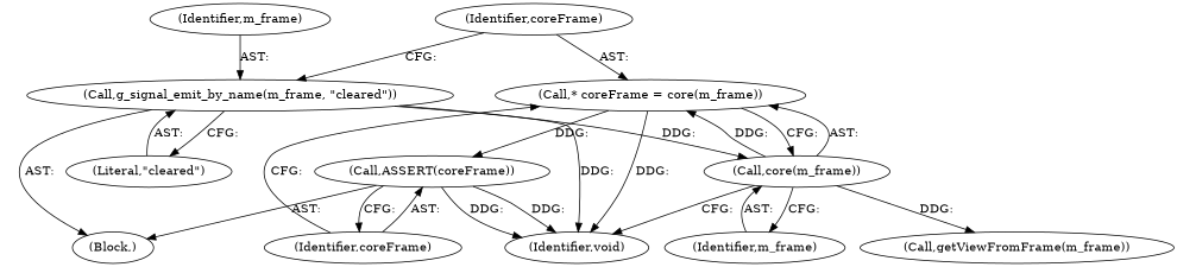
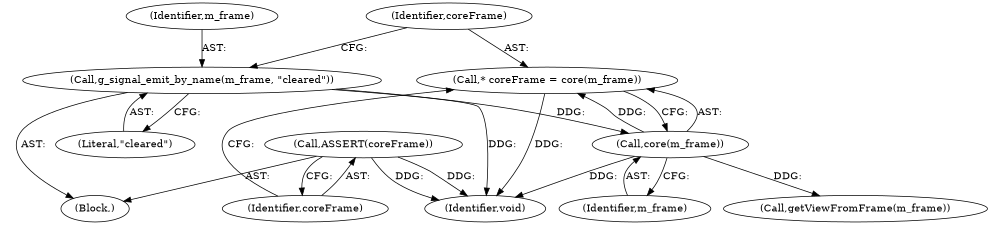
  digraph {
    n1 [label="(Call,* coreFrame = core(m_frame))"]
    n2 [label="(Call,core(m_frame))"]
    n3 [label="(Call,ASSERT(coreFrame))"]
    n4 [label="(Identifier,void)"]
    n5 [label="(Identifier,m_frame)"]
    n6 [label="(Call,getViewFromFrame(m_frame))"]
    n7 [label="(Block,)"]
    n8 [label="(Identifier,coreFrame)"]
    n9 [label="(Call,g_signal_emit_by_name(m_frame, \"cleared\"))"]
    n10 [label="(Literal,\"cleared\")"]
    n11 [label="(Identifier,m_frame)"]
    n12 [label="(Identifier,coreFrame)"]
    n1 -> n2 [label="CFG: "]
-   n1 -> n3 [label="DDG: "]
    n1 -> n4 [label="DDG: "]
    n2 -> n1 [label="AST: "]
    n2 -> n1 [label="DDG: "]
-   n2 -> n4 [label="CFG: "]
+   n2 -> n4 [label="DDG: "]
    n2 -> n5 [label="CFG: "]
    n2 -> n6 [label="DDG: "]
    n3 -> n4 [label="DDG: "]
    n3 -> n4 [label="DDG: "]
    n3 -> n7 [label="AST: "]
    n3 -> n8 [label="CFG: "]
    n5 -> n2 [label="AST: "]
    n8 -> n1 [label="CFG: "]
    n8 -> n3 [label="AST: "]
    n9 -> n2 [label="DDG: "]
    n9 -> n4 [label="DDG: "]
    n9 -> n7 [label="AST: "]
    n9 -> n10 [label="CFG: "]
    n10 -> n9 [label="AST: "]
    n11 -> n9 [label="AST: "]
    n12 -> n1 [label="AST: "]
    n12 -> n9 [label="CFG: "]
  }
